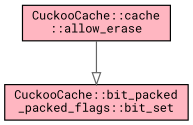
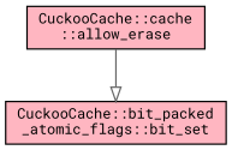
  digraph {
    rankdir=TB
    fontname="Roboto Mono"
    node [color=black fillcolor=lightpink fontname="Roboto Mono" fontsize=10 shape=record style=filled]
    n1 [fontcolor=black height=0.2 label="CuckooCache::cache\l::allow_erase" width=0.4]
-   n2 [height=0.2 label="CuckooCache::bit_packed\l_packed_flags::bit_set" width=0.4]
+   n2 [height=0.2 label="CuckooCache::bit_packed\l_atomic_flags::bit_set" width=0.4]
    n1 -> n2 [color=gray40 fontname="Roboto Mono" fontsize=10 labelfontname=Helvetica labelfontsize=10 style=solid arrowhead=onormal]
  }
